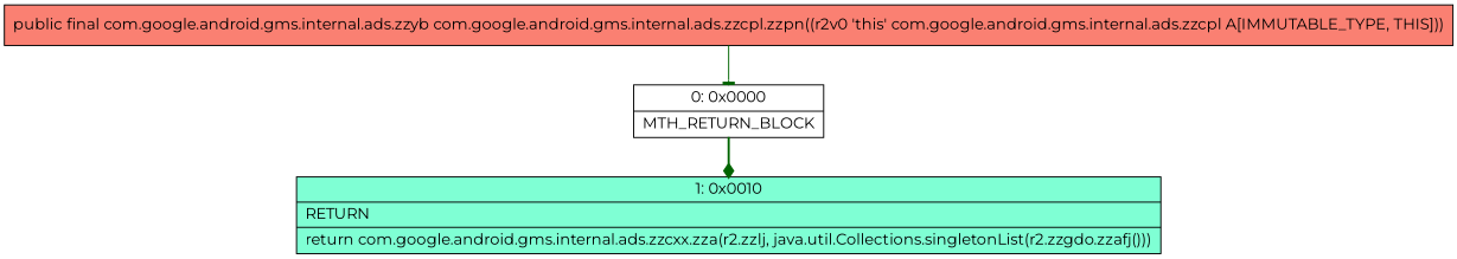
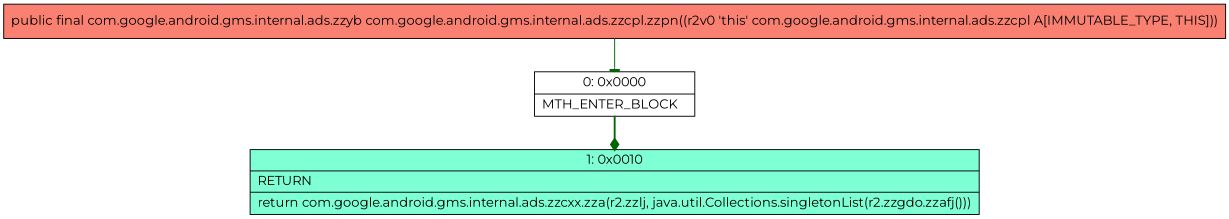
  digraph {
    fontname=Montserrat
    node [shape=record style=filled fontname=Montserrat]
    edge [color=darkgreen fontname=Montserrat]
-   n1 [label="{0\:\ 0x0000|MTH_RETURN_BLOCK\l}" fillcolor=white]
+   n1 [label="{0\:\ 0x0000|MTH_ENTER_BLOCK\l}" fillcolor=white]
    n2 [label="{1\:\ 0x0010|RETURN\l|return com.google.android.gms.internal.ads.zzcxx.zza(r2.zzlj, java.util.Collections.singletonList(r2.zzgdo.zzafj()))\l}" fillcolor=aquamarine]
    n3 [label="{public final com.google.android.gms.internal.ads.zzyb com.google.android.gms.internal.ads.zzcpl.zzpn((r2v0 'this' com.google.android.gms.internal.ads.zzcpl A[IMMUTABLE_TYPE, THIS])) }" fillcolor=salmon]
    n1 -> n2 [style=bold arrowhead=diamond]
    n3 -> n1 [style=solid arrowhead=tee]
  }
